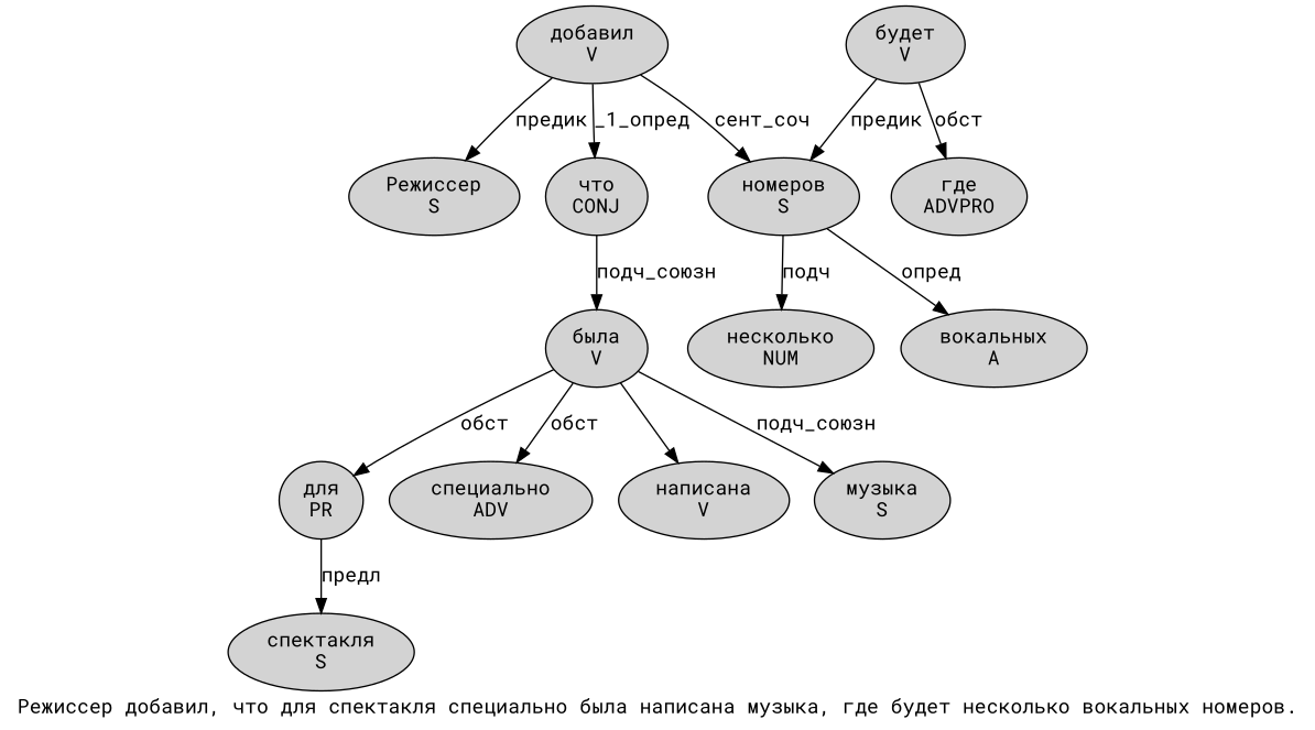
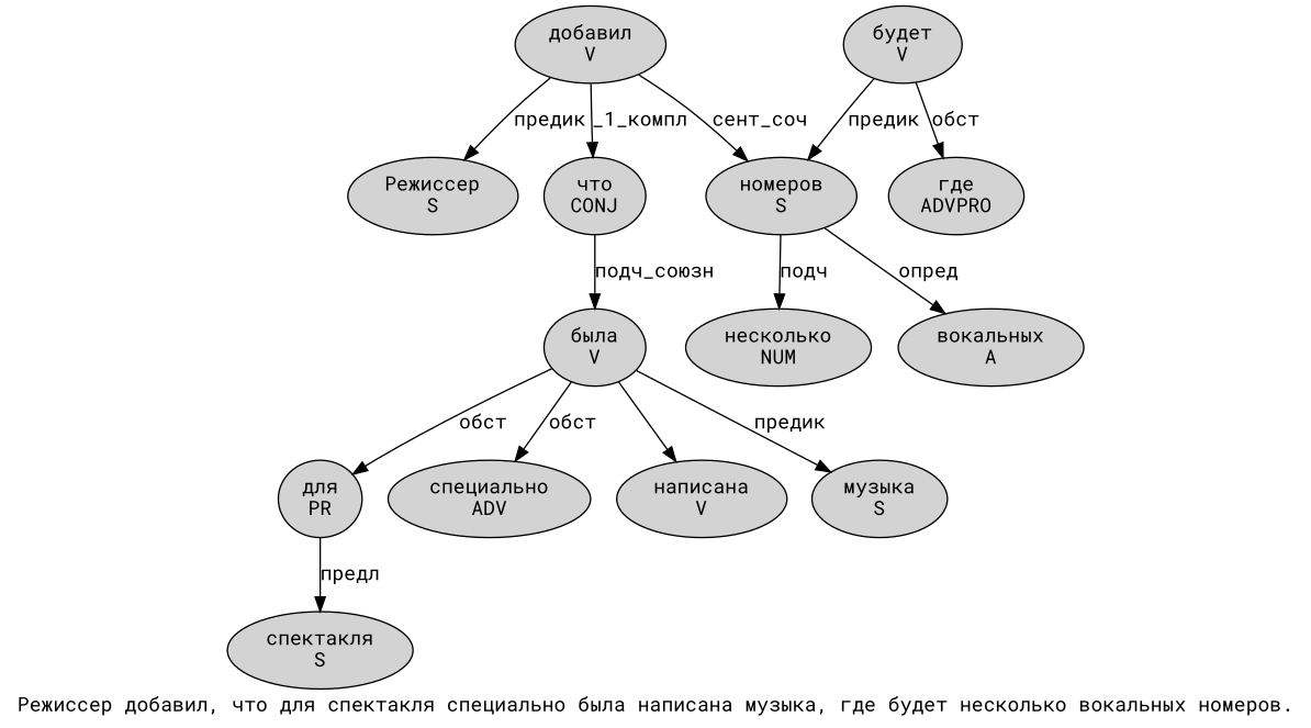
  digraph {
    fontname="Roboto Mono"
    label="Режиссер добавил, что для спектакля специально была написана музыка, где будет несколько вокальных номеров."
    node [fillcolor=lightgray fontname="Roboto Mono" penwidth=1 shape=ellipse style=filled]
    edge [fontname="Roboto Mono"]
    n1 [label="Режиссер\nS"]
    n2 [label="добавил\nV"]
    n3 [label="что\nCONJ"]
    n4 [label="номеров\nS"]
    n5 [label="была\nV"]
    n6 [label="будет\nV"]
    n7 [label="где\nADVPRO"]
    n8 [label="для\nPR"]
    n9 [label="специально\nADV"]
    n10 [label="написана\nV"]
    n11 [label="музыка\nS"]
    n12 [label="спектакля\nS"]
    n13 [label="несколько\nNUM"]
    n14 [label="вокальных\nA"]
    n2 -> n1 [label="предик"]
-   n2 -> n3 [label="_1_опред"]
+   n2 -> n3 [label="_1_компл"]
    n2 -> n4 [label="сент_соч"]
    n3 -> n5 [label="подч_союзн"]
    n4 -> n13 [label="подч"]
    n4 -> n14 [label="опред"]
    n5 -> n8 [label="обст"]
    n5 -> n9 [label="обст"]
    n5 -> n10
-   n5 -> n11 [label="подч_союзн"]
+   n5 -> n11 [label="предик"]
    n6 -> n4 [label="предик"]
    n6 -> n7 [label="обст"]
    n8 -> n12 [label="предл"]
  }
